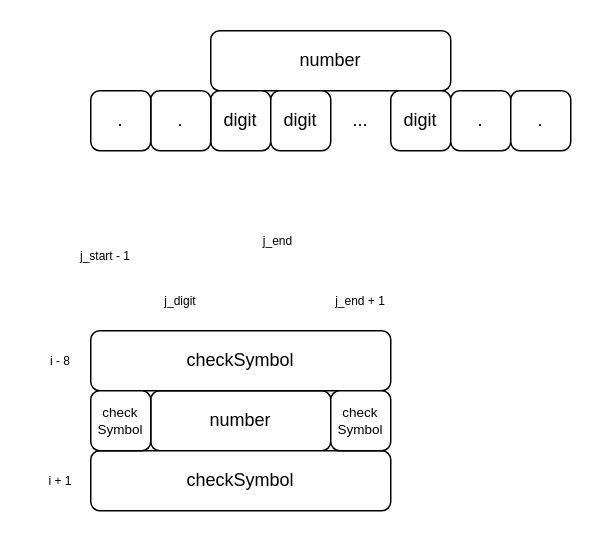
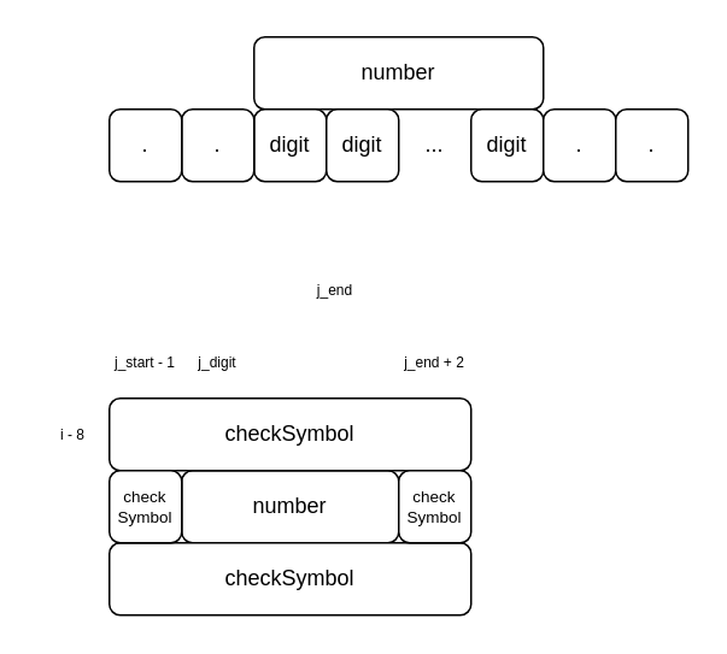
  <mxCell id="0" />
  <mxCell id="1" parent="0" />
  <mxCell id="2" value="number" style="rounded=1;whiteSpace=wrap;html=1;" vertex="1" parent="1"><mxGeometry x="140" y="20" width="160" height="40" as="geometry" /></mxCell>
  <mxCell id="3" value="..." style="text;html=1;strokeColor=none;fillColor=none;align=center;verticalAlign=middle;whiteSpace=wrap;rounded=0;" vertex="1" parent="1"><mxGeometry x="220" y="60" width="40" height="40" as="geometry" /></mxCell>
  <mxCell id="4" value="number" style="rounded=1;whiteSpace=wrap;html=1;" vertex="1" parent="1"><mxGeometry x="100" y="260" width="120" height="40" as="geometry" /></mxCell>
  <mxCell id="5" value="checkSymbol" style="rounded=1;whiteSpace=wrap;html=1;" vertex="1" parent="1"><mxGeometry x="60" y="220" width="200" height="40" as="geometry" /></mxCell>
  <mxCell id="6" value="i - 8" style="text;html=1;strokeColor=none;fillColor=none;align=center;verticalAlign=middle;whiteSpace=wrap;rounded=0;fontSize=8;" vertex="1" parent="1"><mxGeometry x="20" y="220" width="40" height="40" as="geometry" /></mxCell>
- <mxCell id="7" value="i + 1" style="text;html=1;strokeColor=none;fillColor=none;align=center;verticalAlign=middle;whiteSpace=wrap;rounded=0;fontSize=8;" vertex="1" parent="1"><mxGeometry x="20" y="300" width="40" height="40" as="geometry" /></mxCell>
  <mxCell id="8" value="checkSymbol" style="rounded=1;whiteSpace=wrap;html=1;" vertex="1" parent="1"><mxGeometry x="60" y="300" width="200" height="40" as="geometry" /></mxCell>
  <mxCell id="9" value="check&lt;br style=&quot;font-size: 9px;&quot;&gt;Symbol" style="rounded=1;whiteSpace=wrap;html=1;fontSize=9;" vertex="1" parent="1"><mxGeometry x="60" y="260" width="40" height="40" as="geometry" /></mxCell>
  <mxCell id="10" value="check&lt;br style=&quot;font-size: 9px;&quot;&gt;Symbol" style="rounded=1;whiteSpace=wrap;html=1;fontSize=9;" vertex="1" parent="1"><mxGeometry x="220" y="260" width="40" height="40" as="geometry" /></mxCell>
- <mxCell id="11" value="j_start&amp;nbsp;- 1" style="text;html=1;strokeColor=none;fillColor=none;align=center;verticalAlign=middle;whiteSpace=wrap;rounded=0;fontSize=8;" vertex="1" parent="1"><mxGeometry x="50" y="150" width="40" height="40" as="geometry" /></mxCell>
- <mxCell id="12" value="j_end&amp;nbsp;+ 1" style="text;html=1;strokeColor=none;fillColor=none;align=center;verticalAlign=middle;whiteSpace=wrap;rounded=0;fontSize=8;" vertex="1" parent="1"><mxGeometry x="220" y="180" width="40" height="40" as="geometry" /></mxCell>
+ <mxCell id="11" value="j_start&amp;nbsp;- 1" style="text;html=1;strokeColor=none;fillColor=none;align=center;verticalAlign=middle;whiteSpace=wrap;rounded=0;fontSize=8;" vertex="1" parent="1"><mxGeometry x="60" y="180" width="40" height="40" as="geometry" /></mxCell>
+ <mxCell id="12" value="j_end&amp;nbsp;+ 2" style="text;html=1;strokeColor=none;fillColor=none;align=center;verticalAlign=middle;whiteSpace=wrap;rounded=0;fontSize=8;" vertex="1" parent="1"><mxGeometry x="220" y="180" width="40" height="40" as="geometry" /></mxCell>
  <mxCell id="13" value="j_digit" style="text;html=1;strokeColor=none;fillColor=none;align=center;verticalAlign=middle;whiteSpace=wrap;rounded=0;fontSize=8;" vertex="1" parent="1"><mxGeometry x="100" y="180" width="40" height="40" as="geometry" /></mxCell>
  <mxCell id="14" value="j_end" style="text;html=1;strokeColor=none;fillColor=none;align=center;verticalAlign=middle;whiteSpace=wrap;rounded=0;fontSize=8;" vertex="1" parent="1"><mxGeometry x="165" y="140" width="40" height="40" as="geometry" /></mxCell>
  <mxCell id="15" value="digit" style="rounded=1;whiteSpace=wrap;html=1;" vertex="1" parent="1"><mxGeometry x="140" y="60" width="40" height="40" as="geometry" /></mxCell>
  <mxCell id="16" value="digit" style="rounded=1;whiteSpace=wrap;html=1;" vertex="1" parent="1"><mxGeometry x="180" y="60" width="40" height="40" as="geometry" /></mxCell>
  <mxCell id="17" value="digit" style="rounded=1;whiteSpace=wrap;html=1;" vertex="1" parent="1"><mxGeometry x="260" y="60" width="40" height="40" as="geometry" /></mxCell>
  <mxCell id="18" value="." style="rounded=1;whiteSpace=wrap;html=1;" vertex="1" parent="1"><mxGeometry x="100" y="60" width="40" height="40" as="geometry" /></mxCell>
  <mxCell id="19" value="." style="rounded=1;whiteSpace=wrap;html=1;" vertex="1" parent="1"><mxGeometry x="60" y="60" width="40" height="40" as="geometry" /></mxCell>
  <mxCell id="20" value="." style="rounded=1;whiteSpace=wrap;html=1;" vertex="1" parent="1"><mxGeometry x="300" y="60" width="40" height="40" as="geometry" /></mxCell>
  <mxCell id="21" value="." style="rounded=1;whiteSpace=wrap;html=1;" vertex="1" parent="1"><mxGeometry x="340" y="60" width="40" height="40" as="geometry" /></mxCell>
